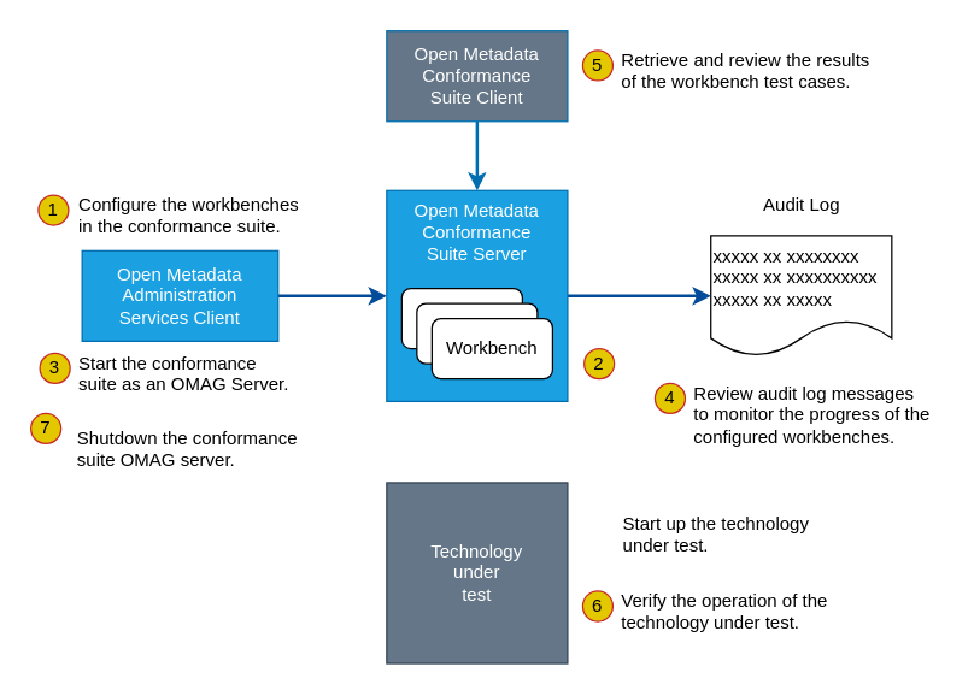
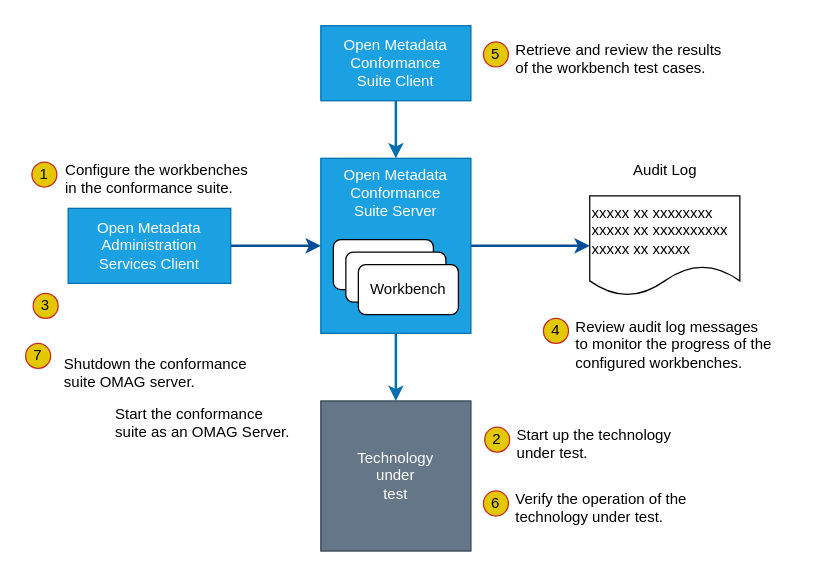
  <mxCell id="0" />
  <mxCell id="1" parent="0" />
  <mxCell id="2" value="Technology&lt;br&gt;under&lt;br&gt;test&lt;br&gt;" style="whiteSpace=wrap;html=1;aspect=fixed;fillColor=#647687;strokeColor=#314354;fontColor=#ffffff;" parent="1" vertex="1"><mxGeometry x="256" y="320" width="120" height="120" as="geometry" /></mxCell>
+ <mxCell id="3" style="edgeStyle=orthogonalEdgeStyle;rounded=0;html=1;exitX=0.5;exitY=1;exitDx=0;exitDy=0;jettySize=auto;orthogonalLoop=1;fillColor=#1ba1e2;strokeColor=#006EAF;strokeWidth=2;" parent="1" source="5" target="2" edge="1"><mxGeometry relative="1" as="geometry" /></mxCell>
  <mxCell id="4" style="edgeStyle=orthogonalEdgeStyle;rounded=0;orthogonalLoop=1;jettySize=auto;html=1;exitX=1;exitY=0.5;exitDx=0;exitDy=0;entryX=0;entryY=0.5;entryDx=0;entryDy=0;strokeColor=#004C99;strokeWidth=2;fontColor=#000000;" parent="1" source="5" target="17" edge="1"><mxGeometry relative="1" as="geometry" /></mxCell>
  <mxCell id="5" value="Open Metadata&lt;br&gt;Conformance&lt;br&gt;Suite Server&lt;br&gt;" style="whiteSpace=wrap;html=1;verticalAlign=top;fillColor=#1ba1e2;strokeColor=#006EAF;fontColor=#ffffff;" parent="1" vertex="1"><mxGeometry x="256" y="126" width="120" height="140" as="geometry" /></mxCell>
  <mxCell id="6" style="edgeStyle=orthogonalEdgeStyle;rounded=0;html=1;exitX=0.5;exitY=1;exitDx=0;exitDy=0;jettySize=auto;orthogonalLoop=1;fillColor=#1ba1e2;strokeColor=#006EAF;strokeWidth=2;" parent="1" source="7" target="5" edge="1"><mxGeometry relative="1" as="geometry" /></mxCell>
- <mxCell id="7" value="Open Metadata&lt;br&gt;Conformance&lt;br&gt;Suite Client&lt;br&gt;" style="rounded=0;whiteSpace=wrap;html=1;fillColor=#647687;strokeColor=#006EAF;fontColor=#ffffff;" parent="1" vertex="1"><mxGeometry x="256" y="20" width="120" height="60" as="geometry" /></mxCell>
+ <mxCell id="7" value="Open Metadata&lt;br&gt;Conformance&lt;br&gt;Suite Client&lt;br&gt;" style="rounded=0;whiteSpace=wrap;html=1;fillColor=#1ba1e2;strokeColor=#006EAF;fontColor=#ffffff;" parent="1" vertex="1"><mxGeometry x="256" y="20" width="120" height="60" as="geometry" /></mxCell>
  <mxCell id="8" value="TestLab" style="rounded=1;whiteSpace=wrap;html=1;" parent="1" vertex="1"><mxGeometry x="266" y="191" width="80" height="40" as="geometry" /></mxCell>
  <mxCell id="9" value="TestLab" style="rounded=1;whiteSpace=wrap;html=1;" parent="1" vertex="1"><mxGeometry x="276" y="201" width="80" height="40" as="geometry" /></mxCell>
  <mxCell id="10" value="Workbench" style="rounded=1;whiteSpace=wrap;html=1;" parent="1" vertex="1"><mxGeometry x="286" y="211" width="80" height="40" as="geometry" /></mxCell>
  <mxCell id="11" style="edgeStyle=orthogonalEdgeStyle;rounded=0;orthogonalLoop=1;jettySize=auto;html=1;exitX=1;exitY=0.5;exitDx=0;exitDy=0;entryX=0;entryY=0.5;entryDx=0;entryDy=0;strokeWidth=2;strokeColor=#004C99;" parent="1" source="12" target="5" edge="1"><mxGeometry relative="1" as="geometry" /></mxCell>
  <mxCell id="12" value="Open Metadata&lt;br&gt;Administration&lt;br&gt;Services Client&lt;br&gt;" style="rounded=0;whiteSpace=wrap;html=1;fillColor=#1ba1e2;strokeColor=#006EAF;fontColor=#ffffff;" parent="1" vertex="1"><mxGeometry x="54" y="166" width="130" height="60" as="geometry" /></mxCell>
  <mxCell id="13" value="Configure the workbenches&lt;br&gt;in the conformance suite.&lt;br&gt;" style="text;html=1;resizable=0;points=[];autosize=1;align=left;verticalAlign=top;spacingTop=-4;" parent="1" vertex="1"><mxGeometry x="50" y="126" width="160" height="30" as="geometry" /></mxCell>
  <mxCell id="14" value="1" style="ellipse;whiteSpace=wrap;html=1;aspect=fixed;fillColor=#e3c800;strokeColor=#C72828;fontColor=#000000;" parent="1" vertex="1"><mxGeometry x="25" y="129" width="20" height="20" as="geometry" /></mxCell>
- <mxCell id="15" value="Start the conformance&lt;br&gt;suite as an OMAG Server.&lt;br&gt;" style="text;html=1;resizable=0;points=[];autosize=1;align=left;verticalAlign=top;spacingTop=-4;" parent="1" vertex="1"><mxGeometry x="50" y="231" width="150" height="30" as="geometry" /></mxCell>
+ <mxCell id="15" value="Start the conformance&lt;br&gt;suite as an OMAG Server.&lt;br&gt;" style="text;html=1;resizable=0;points=[];autosize=1;align=left;verticalAlign=top;spacingTop=-4;" parent="1" vertex="1"><mxGeometry x="90" y="321" width="150" height="30" as="geometry" /></mxCell>
  <mxCell id="16" value="3" style="ellipse;whiteSpace=wrap;html=1;aspect=fixed;fillColor=#e3c800;strokeColor=#C72828;fontColor=#000000;" parent="1" vertex="1"><mxGeometry x="26" y="234" width="20" height="20" as="geometry" /></mxCell>
  <mxCell id="17" value="xxxxx xx xxxxxxxx&lt;br&gt;xxxxx xx xxxxxxxxxx&lt;br&gt;xxxxx xx xxxxx&lt;br&gt;" style="shape=document;whiteSpace=wrap;html=1;boundedLbl=1;align=left;" parent="1" vertex="1"><mxGeometry x="471" y="156" width="120" height="80" as="geometry" /></mxCell>
  <mxCell id="18" value="Audit Log" style="text;html=1;resizable=0;points=[];autosize=1;align=center;verticalAlign=top;spacingTop=-4;fontColor=#000000;" parent="1" vertex="1"><mxGeometry x="496" y="126" width="70" height="20" as="geometry" /></mxCell>
  <mxCell id="19" value="Review audit log messages&lt;br&gt;to monitor the progress of the&lt;br&gt;configured workbenches.&lt;br&gt;" style="text;html=1;resizable=0;points=[];autosize=1;align=left;verticalAlign=top;spacingTop=-4;" parent="1" vertex="1"><mxGeometry x="458" y="251" width="170" height="40" as="geometry" /></mxCell>
  <mxCell id="20" value="4" style="ellipse;whiteSpace=wrap;html=1;aspect=fixed;fillColor=#e3c800;strokeColor=#C72828;fontColor=#000000;" parent="1" vertex="1"><mxGeometry x="434" y="254" width="20" height="20" as="geometry" /></mxCell>
  <mxCell id="21" value="Retrieve and review the results&lt;br&gt;of the workbench test cases.&lt;br&gt;" style="text;html=1;resizable=0;points=[];autosize=1;align=left;verticalAlign=top;spacingTop=-4;" parent="1" vertex="1"><mxGeometry x="410" y="30" width="180" height="30" as="geometry" /></mxCell>
  <mxCell id="22" value="5" style="ellipse;whiteSpace=wrap;html=1;aspect=fixed;fillColor=#e3c800;strokeColor=#C72828;fontColor=#000000;" parent="1" vertex="1"><mxGeometry x="386" y="33" width="20" height="20" as="geometry" /></mxCell>
  <mxCell id="23" value="Verify the operation of the&lt;br&gt;technology under test.&lt;br&gt;" style="text;html=1;resizable=0;points=[];autosize=1;align=left;verticalAlign=top;spacingTop=-4;" parent="1" vertex="1"><mxGeometry x="410" y="389" width="150" height="30" as="geometry" /></mxCell>
  <mxCell id="24" value="6" style="ellipse;whiteSpace=wrap;html=1;aspect=fixed;fillColor=#e3c800;strokeColor=#C72828;fontColor=#000000;" parent="1" vertex="1"><mxGeometry x="386" y="392" width="20" height="20" as="geometry" /></mxCell>
  <mxCell id="25" value="Shutdown the conformance&lt;br&gt;suite OMAG server.&lt;br&gt;" style="text;html=1;resizable=0;points=[];autosize=1;align=left;verticalAlign=top;spacingTop=-4;" parent="1" vertex="1"><mxGeometry x="49" y="281" width="160" height="30" as="geometry" /></mxCell>
  <mxCell id="26" value="7" style="ellipse;whiteSpace=wrap;html=1;aspect=fixed;fillColor=#e3c800;strokeColor=#C72828;fontColor=#000000;" parent="1" vertex="1"><mxGeometry x="20" y="274" width="20" height="20" as="geometry" /></mxCell>
  <mxCell id="27" value="Start up the technology&lt;br&gt;under test.&lt;br&gt;" style="text;html=1;resizable=0;points=[];autosize=1;align=left;verticalAlign=top;spacingTop=-4;" parent="1" vertex="1"><mxGeometry x="411" y="338" width="140" height="30" as="geometry" /></mxCell>
- <mxCell id="28" value="2" style="ellipse;whiteSpace=wrap;html=1;aspect=fixed;fillColor=#e3c800;strokeColor=#C72828;fontColor=#000000;" parent="1" vertex="1"><mxGeometry x="387" y="231" width="20" height="20" as="geometry" /></mxCell>
+ <mxCell id="28" value="2" style="ellipse;whiteSpace=wrap;html=1;aspect=fixed;fillColor=#e3c800;strokeColor=#C72828;fontColor=#000000;" parent="1" vertex="1"><mxGeometry x="387" y="341" width="20" height="20" as="geometry" /></mxCell>
